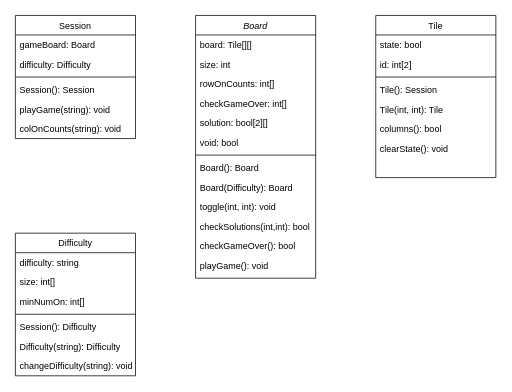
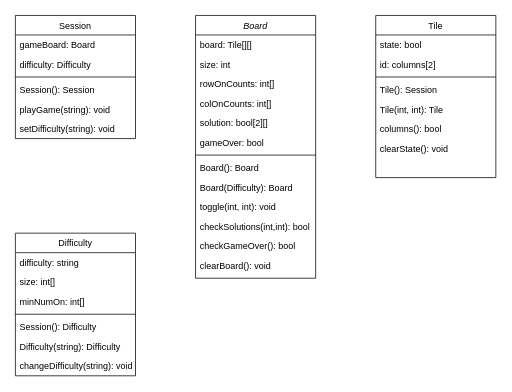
  <mxCell id="0" />
  <mxCell id="1" parent="0" />
  <mxCell id="2" value="Board" style="swimlane;fontStyle=2;align=center;verticalAlign=top;childLayout=stackLayout;horizontal=1;startSize=26;horizontalStack=0;resizeParent=1;resizeLast=0;collapsible=1;marginBottom=0;rounded=0;shadow=0;strokeWidth=1;" parent="1" vertex="1"><mxGeometry x="260" y="20" width="160" height="350" as="geometry"><mxRectangle x="230" y="140" width="160" height="26" as="alternateBounds" /></mxGeometry></mxCell>
  <mxCell id="3" value="board: Tile[][]" style="text;align=left;verticalAlign=top;spacingLeft=4;spacingRight=4;overflow=hidden;rotatable=0;points=[[0,0.5],[1,0.5]];portConstraint=eastwest;" parent="2" vertex="1"><mxGeometry y="26" width="160" height="26" as="geometry" /></mxCell>
  <mxCell id="4" value="size: int" style="text;align=left;verticalAlign=top;spacingLeft=4;spacingRight=4;overflow=hidden;rotatable=0;points=[[0,0.5],[1,0.5]];portConstraint=eastwest;rounded=0;shadow=0;html=0;" parent="2" vertex="1"><mxGeometry y="52" width="160" height="26" as="geometry" /></mxCell>
  <mxCell id="5" value="rowOnCounts: int[]" style="text;align=left;verticalAlign=top;spacingLeft=4;spacingRight=4;overflow=hidden;rotatable=0;points=[[0,0.5],[1,0.5]];portConstraint=eastwest;rounded=0;shadow=0;html=0;" parent="2" vertex="1"><mxGeometry y="78" width="160" height="26" as="geometry" /></mxCell>
- <mxCell id="6" value="checkGameOver: int[]" style="text;align=left;verticalAlign=top;spacingLeft=4;spacingRight=4;overflow=hidden;rotatable=0;points=[[0,0.5],[1,0.5]];portConstraint=eastwest;rounded=0;shadow=0;html=0;" parent="2" vertex="1"><mxGeometry y="104" width="160" height="26" as="geometry" /></mxCell>
+ <mxCell id="6" value="colOnCounts: int[]" style="text;align=left;verticalAlign=top;spacingLeft=4;spacingRight=4;overflow=hidden;rotatable=0;points=[[0,0.5],[1,0.5]];portConstraint=eastwest;rounded=0;shadow=0;html=0;" parent="2" vertex="1"><mxGeometry y="104" width="160" height="26" as="geometry" /></mxCell>
  <mxCell id="7" value="solution: bool[2][]" style="text;align=left;verticalAlign=top;spacingLeft=4;spacingRight=4;overflow=hidden;rotatable=0;points=[[0,0.5],[1,0.5]];portConstraint=eastwest;rounded=0;shadow=0;html=0;" parent="2" vertex="1"><mxGeometry y="130" width="160" height="26" as="geometry" /></mxCell>
- <mxCell id="8" value="void: bool" style="text;align=left;verticalAlign=top;spacingLeft=4;spacingRight=4;overflow=hidden;rotatable=0;points=[[0,0.5],[1,0.5]];portConstraint=eastwest;rounded=0;shadow=0;html=0;" parent="2" vertex="1"><mxGeometry y="156" width="160" height="26" as="geometry" /></mxCell>
+ <mxCell id="8" value="gameOver: bool" style="text;align=left;verticalAlign=top;spacingLeft=4;spacingRight=4;overflow=hidden;rotatable=0;points=[[0,0.5],[1,0.5]];portConstraint=eastwest;rounded=0;shadow=0;html=0;" parent="2" vertex="1"><mxGeometry y="156" width="160" height="26" as="geometry" /></mxCell>
  <mxCell id="9" value="" style="line;html=1;strokeWidth=1;align=left;verticalAlign=middle;spacingTop=-1;spacingLeft=3;spacingRight=3;rotatable=0;labelPosition=right;points=[];portConstraint=eastwest;" parent="2" vertex="1"><mxGeometry y="182" width="160" height="8" as="geometry" /></mxCell>
  <mxCell id="10" value="Board(): Board" style="text;align=left;verticalAlign=top;spacingLeft=4;spacingRight=4;overflow=hidden;rotatable=0;points=[[0,0.5],[1,0.5]];portConstraint=eastwest;" parent="2" vertex="1"><mxGeometry y="190" width="160" height="26" as="geometry" /></mxCell>
  <mxCell id="11" value="Board(Difficulty): Board" style="text;align=left;verticalAlign=top;spacingLeft=4;spacingRight=4;overflow=hidden;rotatable=0;points=[[0,0.5],[1,0.5]];portConstraint=eastwest;" parent="2" vertex="1"><mxGeometry y="216" width="160" height="26" as="geometry" /></mxCell>
  <mxCell id="12" value="toggle(int, int): void" style="text;align=left;verticalAlign=top;spacingLeft=4;spacingRight=4;overflow=hidden;rotatable=0;points=[[0,0.5],[1,0.5]];portConstraint=eastwest;" parent="2" vertex="1"><mxGeometry y="242" width="160" height="26" as="geometry" /></mxCell>
  <mxCell id="13" value="checkSolutions(int,int): bool" style="text;align=left;verticalAlign=top;spacingLeft=4;spacingRight=4;overflow=hidden;rotatable=0;points=[[0,0.5],[1,0.5]];portConstraint=eastwest;" parent="2" vertex="1"><mxGeometry y="268" width="160" height="26" as="geometry" /></mxCell>
  <mxCell id="14" value="checkGameOver(): bool" style="text;align=left;verticalAlign=top;spacingLeft=4;spacingRight=4;overflow=hidden;rotatable=0;points=[[0,0.5],[1,0.5]];portConstraint=eastwest;" parent="2" vertex="1"><mxGeometry y="294" width="160" height="26" as="geometry" /></mxCell>
- <mxCell id="15" value="playGame(): void" style="text;align=left;verticalAlign=top;spacingLeft=4;spacingRight=4;overflow=hidden;rotatable=0;points=[[0,0.5],[1,0.5]];portConstraint=eastwest;" parent="2" vertex="1"><mxGeometry y="320" width="160" height="26" as="geometry" /></mxCell>
+ <mxCell id="15" value="clearBoard(): void" style="text;align=left;verticalAlign=top;spacingLeft=4;spacingRight=4;overflow=hidden;rotatable=0;points=[[0,0.5],[1,0.5]];portConstraint=eastwest;" parent="2" vertex="1"><mxGeometry y="320" width="160" height="26" as="geometry" /></mxCell>
  <mxCell id="16" value="Session" style="swimlane;fontStyle=0;align=center;verticalAlign=top;childLayout=stackLayout;horizontal=1;startSize=26;horizontalStack=0;resizeParent=1;resizeLast=0;collapsible=1;marginBottom=0;rounded=0;shadow=0;strokeWidth=1;" parent="1" vertex="1"><mxGeometry y="20" width="160" height="164" as="geometry" x="20"><mxRectangle x="130" y="380" width="160" height="26" as="alternateBounds" /></mxGeometry></mxCell>
  <mxCell id="17" value="gameBoard: Board" style="text;align=left;verticalAlign=top;spacingLeft=4;spacingRight=4;overflow=hidden;rotatable=0;points=[[0,0.5],[1,0.5]];portConstraint=eastwest;" parent="16" vertex="1"><mxGeometry y="26" width="160" height="26" as="geometry" /></mxCell>
  <mxCell id="18" value="difficulty: Difficulty" style="text;align=left;verticalAlign=top;spacingLeft=4;spacingRight=4;overflow=hidden;rotatable=0;points=[[0,0.5],[1,0.5]];portConstraint=eastwest;rounded=0;shadow=0;html=0;" parent="16" vertex="1"><mxGeometry y="52" width="160" height="26" as="geometry" /></mxCell>
  <mxCell id="19" value="" style="line;html=1;strokeWidth=1;align=left;verticalAlign=middle;spacingTop=-1;spacingLeft=3;spacingRight=3;rotatable=0;labelPosition=right;points=[];portConstraint=eastwest;" parent="16" vertex="1"><mxGeometry y="78" width="160" height="8" as="geometry" /></mxCell>
  <mxCell id="20" value="Session(): Session" style="text;align=left;verticalAlign=top;spacingLeft=4;spacingRight=4;overflow=hidden;rotatable=0;points=[[0,0.5],[1,0.5]];portConstraint=eastwest;fontStyle=0" parent="16" vertex="1"><mxGeometry y="86" width="160" height="26" as="geometry" /></mxCell>
  <mxCell id="21" value="playGame(string): void" style="text;align=left;verticalAlign=top;spacingLeft=4;spacingRight=4;overflow=hidden;rotatable=0;points=[[0,0.5],[1,0.5]];portConstraint=eastwest;fontStyle=0" parent="16" vertex="1"><mxGeometry y="112" width="160" height="26" as="geometry" /></mxCell>
- <mxCell id="22" value="colOnCounts(string): void" style="text;align=left;verticalAlign=top;spacingLeft=4;spacingRight=4;overflow=hidden;rotatable=0;points=[[0,0.5],[1,0.5]];portConstraint=eastwest;fontStyle=0" parent="16" vertex="1"><mxGeometry y="138" width="160" height="26" as="geometry" /></mxCell>
+ <mxCell id="22" value="setDifficulty(string): void" style="text;align=left;verticalAlign=top;spacingLeft=4;spacingRight=4;overflow=hidden;rotatable=0;points=[[0,0.5],[1,0.5]];portConstraint=eastwest;fontStyle=0" parent="16" vertex="1"><mxGeometry y="138" width="160" height="26" as="geometry" /></mxCell>
  <mxCell id="23" value="Difficulty" style="swimlane;fontStyle=0;align=center;verticalAlign=top;childLayout=stackLayout;horizontal=1;startSize=26;horizontalStack=0;resizeParent=1;resizeLast=0;collapsible=1;marginBottom=0;rounded=0;shadow=0;strokeWidth=1;" parent="1" vertex="1"><mxGeometry y="310" width="160" height="190" as="geometry" x="20"><mxRectangle x="340" y="380" width="170" height="26" as="alternateBounds" /></mxGeometry></mxCell>
  <mxCell id="24" value="difficulty: string" style="text;align=left;verticalAlign=top;spacingLeft=4;spacingRight=4;overflow=hidden;rotatable=0;points=[[0,0.5],[1,0.5]];portConstraint=eastwest;" parent="23" vertex="1"><mxGeometry y="26" width="160" height="26" as="geometry" /></mxCell>
  <mxCell id="25" value="size: int[]" style="text;align=left;verticalAlign=top;spacingLeft=4;spacingRight=4;overflow=hidden;rotatable=0;points=[[0,0.5],[1,0.5]];portConstraint=eastwest;" parent="23" vertex="1"><mxGeometry y="52" width="160" height="26" as="geometry" /></mxCell>
  <mxCell id="26" value="minNumOn: int[]" style="text;align=left;verticalAlign=top;spacingLeft=4;spacingRight=4;overflow=hidden;rotatable=0;points=[[0,0.5],[1,0.5]];portConstraint=eastwest;" parent="23" vertex="1"><mxGeometry y="78" width="160" height="26" as="geometry" /></mxCell>
  <mxCell id="27" value="" style="line;html=1;strokeWidth=1;align=left;verticalAlign=middle;spacingTop=-1;spacingLeft=3;spacingRight=3;rotatable=0;labelPosition=right;points=[];portConstraint=eastwest;" parent="23" vertex="1"><mxGeometry y="104" width="160" height="8" as="geometry" /></mxCell>
  <mxCell id="28" value="Session(): Difficulty" style="text;align=left;verticalAlign=top;spacingLeft=4;spacingRight=4;overflow=hidden;rotatable=0;points=[[0,0.5],[1,0.5]];portConstraint=eastwest;" parent="23" vertex="1"><mxGeometry y="112" width="160" height="26" as="geometry" /></mxCell>
  <mxCell id="29" value="Difficulty(string): Difficulty" style="text;align=left;verticalAlign=top;spacingLeft=4;spacingRight=4;overflow=hidden;rotatable=0;points=[[0,0.5],[1,0.5]];portConstraint=eastwest;" parent="23" vertex="1"><mxGeometry y="138" width="160" height="26" as="geometry" /></mxCell>
  <mxCell id="30" value="changeDifficulty(string): void" style="text;align=left;verticalAlign=top;spacingLeft=4;spacingRight=4;overflow=hidden;rotatable=0;points=[[0,0.5],[1,0.5]];portConstraint=eastwest;" parent="23" vertex="1"><mxGeometry y="164" width="160" height="26" as="geometry" /></mxCell>
  <mxCell id="31" value="Tile" style="swimlane;fontStyle=0;align=center;verticalAlign=top;childLayout=stackLayout;horizontal=1;startSize=26;horizontalStack=0;resizeParent=1;resizeLast=0;collapsible=1;marginBottom=0;rounded=0;shadow=0;strokeWidth=1;" parent="1" vertex="1"><mxGeometry x="500" y="20" width="160" height="216" as="geometry"><mxRectangle x="550" y="140" width="160" height="26" as="alternateBounds" /></mxGeometry></mxCell>
  <mxCell id="32" value="state: bool" style="text;align=left;verticalAlign=top;spacingLeft=4;spacingRight=4;overflow=hidden;rotatable=0;points=[[0,0.5],[1,0.5]];portConstraint=eastwest;rounded=0;shadow=0;html=0;" parent="31" vertex="1"><mxGeometry y="26" width="160" height="26" as="geometry" /></mxCell>
- <mxCell id="33" value="id: int[2]" style="text;align=left;verticalAlign=top;spacingLeft=4;spacingRight=4;overflow=hidden;rotatable=0;points=[[0,0.5],[1,0.5]];portConstraint=eastwest;rounded=0;shadow=0;html=0;" parent="31" vertex="1"><mxGeometry y="52" width="160" height="26" as="geometry" /></mxCell>
+ <mxCell id="33" value="id: columns[2]" style="text;align=left;verticalAlign=top;spacingLeft=4;spacingRight=4;overflow=hidden;rotatable=0;points=[[0,0.5],[1,0.5]];portConstraint=eastwest;rounded=0;shadow=0;html=0;" parent="31" vertex="1"><mxGeometry y="52" width="160" height="26" as="geometry" /></mxCell>
  <mxCell id="34" value="" style="line;html=1;strokeWidth=1;align=left;verticalAlign=middle;spacingTop=-1;spacingLeft=3;spacingRight=3;rotatable=0;labelPosition=right;points=[];portConstraint=eastwest;" parent="31" vertex="1"><mxGeometry y="78" width="160" height="8" as="geometry" /></mxCell>
  <mxCell id="35" value="Tile(): Session" style="text;align=left;verticalAlign=top;spacingLeft=4;spacingRight=4;overflow=hidden;rotatable=0;points=[[0,0.5],[1,0.5]];portConstraint=eastwest;" parent="31" vertex="1"><mxGeometry y="86" width="160" height="26" as="geometry" /></mxCell>
  <mxCell id="36" value="Tile(int, int): Tile" style="text;align=left;verticalAlign=top;spacingLeft=4;spacingRight=4;overflow=hidden;rotatable=0;points=[[0,0.5],[1,0.5]];portConstraint=eastwest;" parent="31" vertex="1"><mxGeometry y="112" width="160" height="26" as="geometry" /></mxCell>
  <mxCell id="37" value="columns(): bool" style="text;align=left;verticalAlign=top;spacingLeft=4;spacingRight=4;overflow=hidden;rotatable=0;points=[[0,0.5],[1,0.5]];portConstraint=eastwest;" parent="31" vertex="1"><mxGeometry y="138" width="160" height="26" as="geometry" /></mxCell>
  <mxCell id="38" value="clearState(): void" style="text;align=left;verticalAlign=top;spacingLeft=4;spacingRight=4;overflow=hidden;rotatable=0;points=[[0,0.5],[1,0.5]];portConstraint=eastwest;" parent="31" vertex="1"><mxGeometry y="164" width="160" height="26" as="geometry" /></mxCell>
